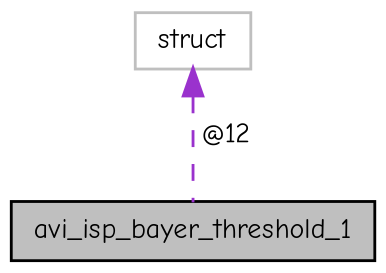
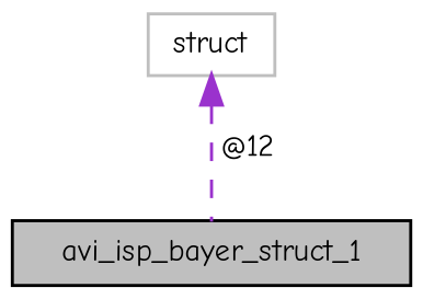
  digraph {
    fontname="Comic Neue"
    node [fontname="Comic Neue" fontsize=10 shape=record style=filled]
-   n1 [color=black fillcolor=grey75 fontcolor=black height=0.2 label=avi_isp_bayer_threshold_1 width=0.4]
+   n1 [color=black fillcolor=grey75 fontcolor=black height=0.2 label=avi_isp_bayer_struct_1 width=0.4]
    n2 [color=grey75 fillcolor=white height=0.2 label=struct width=0.4]
    n2 -> n1 [color=darkorchid3 dir=back fontname="Comic Neue" fontsize=10 label=" @12" labelfontname=FreeSans labelfontsize=10 style=dashed]
  }
